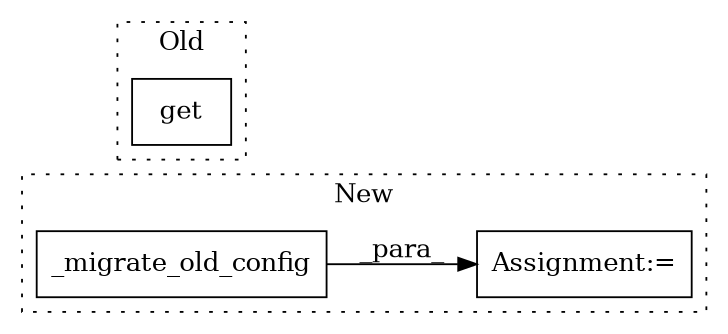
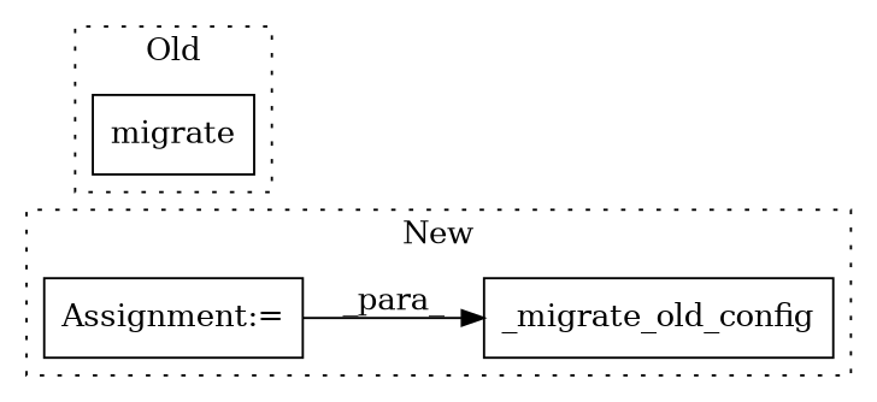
  digraph {
    rankdir=LR
    node [a=32 shape=box]
    n1 [l="20,1" label=_migrate_old_config s="1016,1054"]
    n2 [a=7 l=1 label="Assignment:=" s=1130]
-   n3 [l="4,1" label=get s="1478,1495"]
+   n3 [l="4,1" label=migrate s="1478,1495"]
    subgraph cluster_1 {
      label=New
      style=dotted
      n1
      n2
    }
    subgraph cluster_2 {
      label=Old
      style=dotted
      n3
    }
-   n1 -> n2 [label=_para_]
+   n2 -> n1 [label=_para_]
  }
